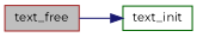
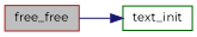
  digraph {
    rankdir=LR
    fontname=Montserrat
    node [fontname=Montserrat fontsize=10 shape=record]
-   n1 [color=brown fillcolor=grey75 fontcolor=black height=0.2 label=text_free style=filled width=0.4]
+   n1 [color=brown fillcolor=grey75 fontcolor=black height=0.2 label=free_free style=filled width=0.4]
    n2 [color=darkgreen height=0.2 label=text_init width=0.4]
    n1 -> n2 [color=midnightblue fontname=Montserrat fontsize=10 labelfontname=FreeSans labelfontsize=10 style=solid]
  }
